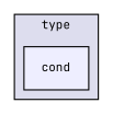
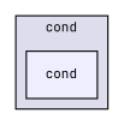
  digraph {
    compound=true
    fontname="JetBrains Mono"
    n1 [fillcolor="#eeeeff" fontname="JetBrains Mono" fontsize=10 label=cond pencolor=black shape=box style=filled]
    subgraph cluster_1 {
      bgcolor="#ddddee"
      fontsize=10
-     label=type
+     label=cond
      pencolor=black
      n1
    }
  }
